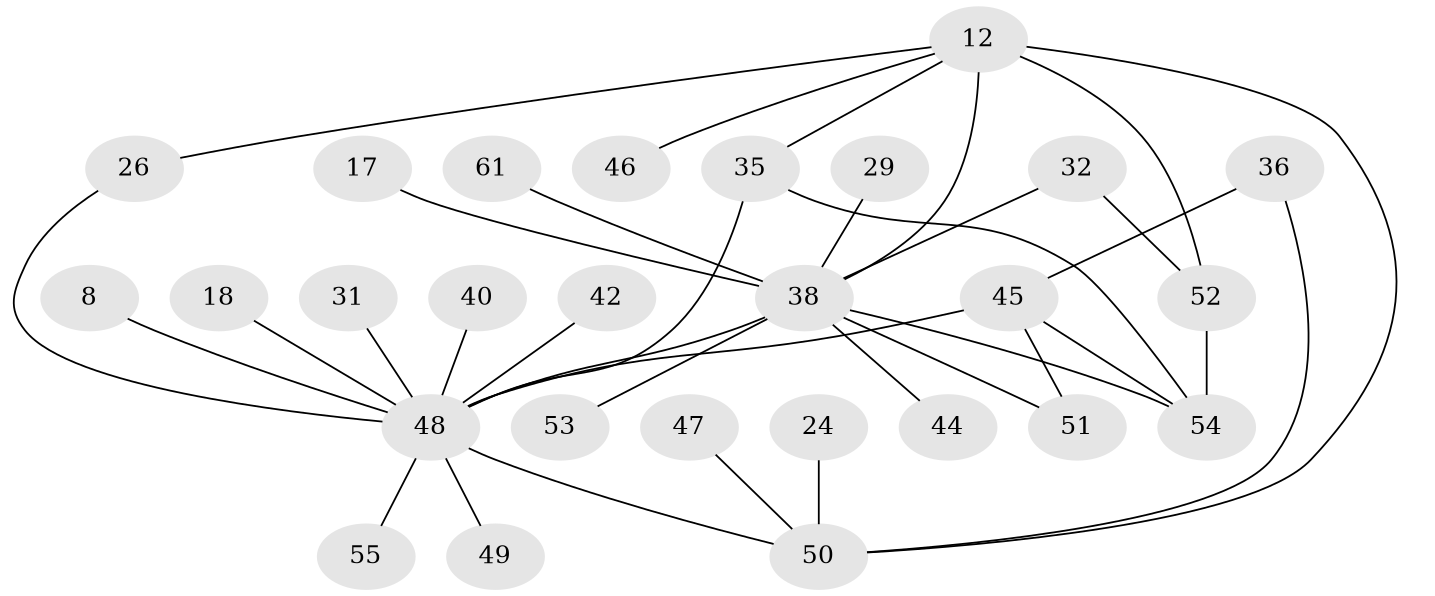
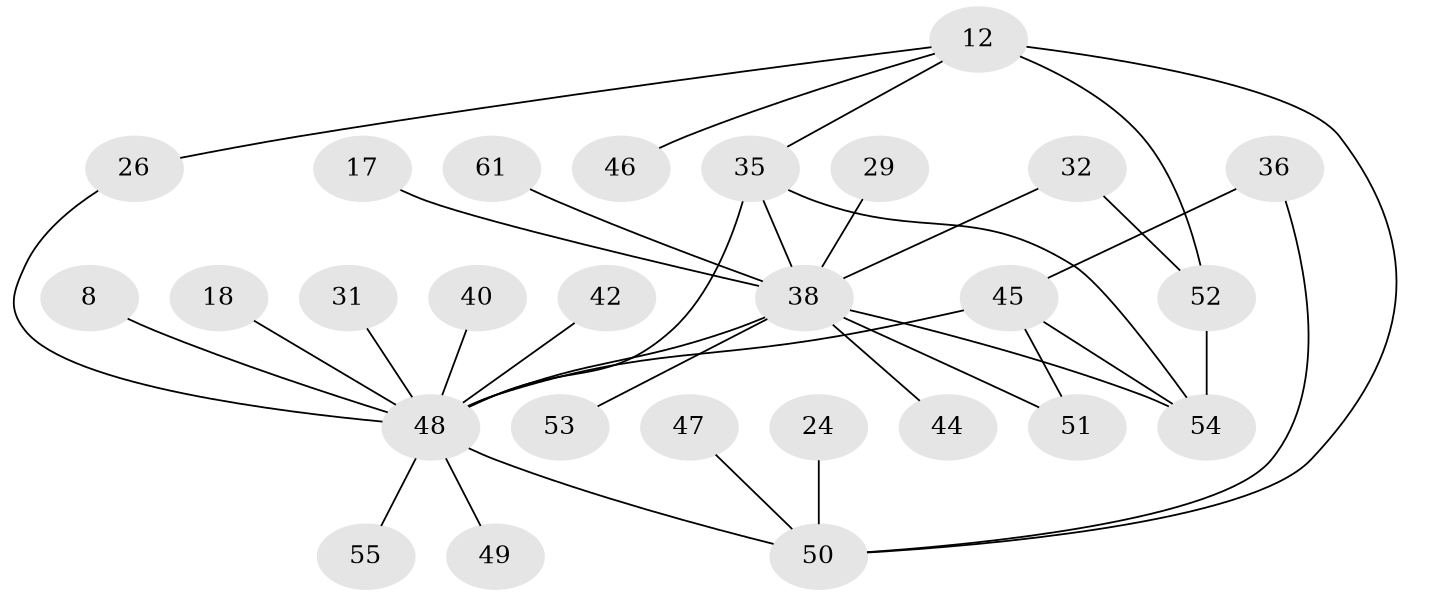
  graph {
    node [color=gray90 style=filled]
    48 [super="+27+34+37+6"]
    50 [super="+16"]
    49
    55
    8
    12 [super="+2+7"]
    26
    35 [super="+23"]
    38 [super="+3+14+33"]
    46 [super="+41"]
    52 [super="+43"]
    54 [super="+15"]
    44 [super="+39"]
    51
    53
    45 [super="+19"]
    17
    18
    n19 [label=61]
    24
    29
    31
    32 [super="+30+22"]
    36 [super="+28"]
    40
    42 [super="+11"]
    47
    48 -- 50 [weight=2]
    48 -- 49
    48 -- 55
    8 -- 48
    12 -- 50 [weight=2]
    12 -- 26
    12 -- 35
-   12 -- 38 [weight=2]
+   35 -- 38 [weight=2]
    12 -- 46
    12 -- 52
    26 -- 48
    35 -- 48 [weight=2]
    35 -- 54
    38 -- 48 [weight=7]
    38 -- 54 [weight=2]
    38 -- 44
    38 -- 51
    38 -- 53
    52 -- 54
    45 -- 48 [weight=2]
    45 -- 54 [weight=2]
    45 -- 51
    17 -- 38 [weight=2]
    18 -- 48
    n19 -- 38
    24 -- 50
    29 -- 38
    31 -- 48
    32 -- 38 [weight=3]
    32 -- 52
    36 -- 50
    36 -- 45
    40 -- 48
    42 -- 48
    47 -- 50
  }
